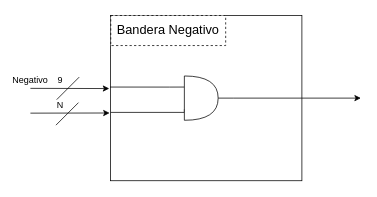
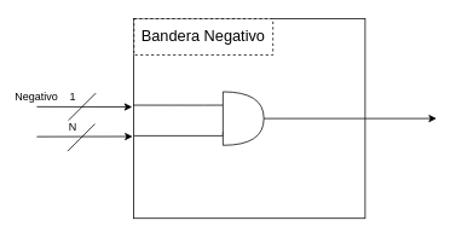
  <mxCell id="0" />
  <mxCell id="1" parent="0" />
  <mxCell id="2" value="" style="rounded=0;whiteSpace=wrap;html=1;strokeColor=#000000;" parent="1" vertex="1"><mxGeometry x="146.5" y="20" width="255" height="220" as="geometry" /></mxCell>
  <mxCell id="3" value="&lt;font style=&quot;font-size: 17px&quot;&gt;Bandera Negativo&lt;/font&gt;" style="rounded=0;whiteSpace=wrap;html=1;dashed=1;" parent="1" vertex="1"><mxGeometry x="147" y="20" width="153" height="40" as="geometry" /></mxCell>
  <mxCell id="4" style="edgeStyle=orthogonalEdgeStyle;rounded=0;orthogonalLoop=1;jettySize=auto;html=1;exitX=1;exitY=0.5;exitDx=0;exitDy=0;exitPerimeter=0;entryX=1;entryY=0.5;entryDx=0;entryDy=0;endArrow=none;endFill=0;" parent="1" source="7" target="2" edge="1"><mxGeometry relative="1" as="geometry"><Array as="points"><mxPoint x="310" y="130" /><mxPoint x="310" y="130" /></Array></mxGeometry></mxCell>
  <mxCell id="5" style="edgeStyle=orthogonalEdgeStyle;rounded=0;orthogonalLoop=1;jettySize=auto;html=1;exitX=0;exitY=0.75;exitDx=0;exitDy=0;exitPerimeter=0;endArrow=none;endFill=0;" parent="1" source="7" edge="1"><mxGeometry relative="1" as="geometry"><Array as="points"><mxPoint x="147" y="149" /></Array><mxPoint x="147" y="149" as="targetPoint" /></mxGeometry></mxCell>
  <mxCell id="6" style="edgeStyle=orthogonalEdgeStyle;rounded=0;orthogonalLoop=1;jettySize=auto;html=1;exitX=0;exitY=0.25;exitDx=0;exitDy=0;exitPerimeter=0;entryX=-0.002;entryY=0.433;entryDx=0;entryDy=0;entryPerimeter=0;endArrow=none;endFill=0;" edge="1" parent="1" source="7" target="2"><mxGeometry relative="1" as="geometry"><Array as="points"><mxPoint x="225" y="115" /><mxPoint x="225" y="115" /></Array></mxGeometry></mxCell>
  <mxCell id="7" value="" style="shape=or;whiteSpace=wrap;html=1;" parent="1" vertex="1"><mxGeometry x="245" y="100.5" width="45" height="59" as="geometry" /></mxCell>
  <mxCell id="8" value="" style="endArrow=classic;html=1;entryX=-0.004;entryY=0.59;entryDx=0;entryDy=0;entryPerimeter=0;" parent="1" target="2" edge="1"><mxGeometry width="50" height="50" relative="1" as="geometry"><mxPoint x="40" y="150" as="sourcePoint" /><mxPoint x="140" y="150" as="targetPoint" /></mxGeometry></mxCell>
  <mxCell id="9" value="" style="endArrow=classic;html=1;exitX=1;exitY=0.5;exitDx=0;exitDy=0;" parent="1" source="2" edge="1"><mxGeometry width="50" height="50" relative="1" as="geometry"><mxPoint x="420" y="140" as="sourcePoint" /><mxPoint x="480" y="130" as="targetPoint" /></mxGeometry></mxCell>
  <mxCell id="10" value="" style="endArrow=none;html=1;" parent="1" edge="1"><mxGeometry width="50" height="50" relative="1" as="geometry"><mxPoint x="74" y="166" as="sourcePoint" /><mxPoint x="104" y="136" as="targetPoint" /></mxGeometry></mxCell>
  <mxCell id="11" value="N" style="text;html=1;strokeColor=none;fillColor=none;align=center;verticalAlign=middle;whiteSpace=wrap;rounded=0;" parent="1" vertex="1"><mxGeometry x="60" y="130" width="40" height="20" as="geometry" /></mxCell>
  <mxCell id="12" value="" style="endArrow=classic;html=1;entryX=-0.006;entryY=0.442;entryDx=0;entryDy=0;entryPerimeter=0;" edge="1" parent="1" target="2"><mxGeometry width="50" height="50" relative="1" as="geometry"><mxPoint x="40" y="117" as="sourcePoint" /><mxPoint x="70" y="80" as="targetPoint" /></mxGeometry></mxCell>
  <mxCell id="13" value="Negativo" style="text;html=1;strokeColor=none;fillColor=none;align=center;verticalAlign=middle;whiteSpace=wrap;rounded=0;" vertex="1" parent="1"><mxGeometry x="20" y="97" width="40" height="20" as="geometry" /></mxCell>
  <mxCell id="14" value="" style="endArrow=none;html=1;" edge="1" parent="1"><mxGeometry width="50" height="50" relative="1" as="geometry"><mxPoint x="75" y="132" as="sourcePoint" /><mxPoint x="105" y="102" as="targetPoint" /></mxGeometry></mxCell>
- <mxCell id="15" value="9" style="text;html=1;strokeColor=none;fillColor=none;align=center;verticalAlign=middle;whiteSpace=wrap;rounded=0;" vertex="1" parent="1"><mxGeometry x="60" y="97" width="40" height="20" as="geometry" /></mxCell>
+ <mxCell id="15" value="1" style="text;html=1;strokeColor=none;fillColor=none;align=center;verticalAlign=middle;whiteSpace=wrap;rounded=0;" vertex="1" parent="1"><mxGeometry x="60" y="97" width="40" height="20" as="geometry" /></mxCell>
